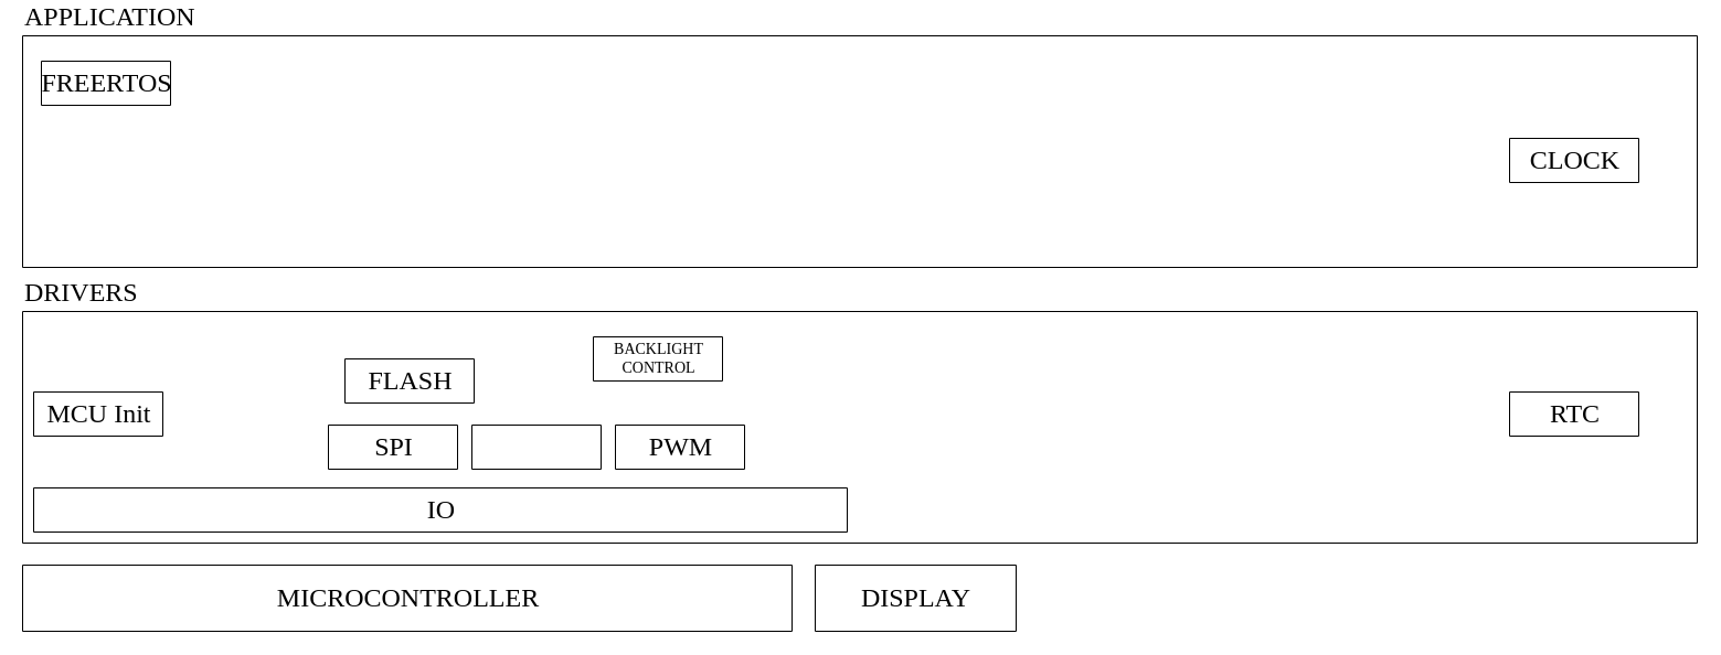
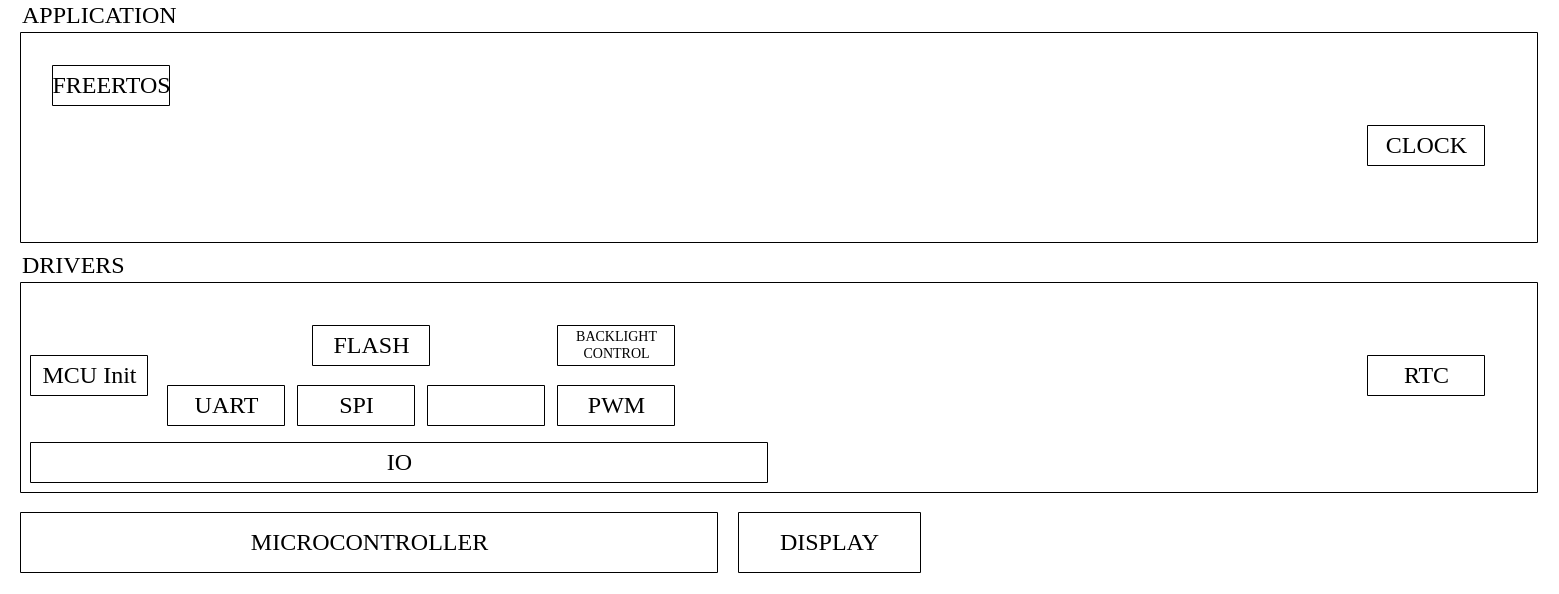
  <mxCell id="0" />
  <mxCell id="1" parent="0" />
  <mxCell id="2" value="&lt;font&gt;APPLICATION&lt;/font&gt;" style="verticalLabelPosition=top;verticalAlign=bottom;html=1;shape=mxgraph.basic.rect;fillColor2=none;strokeWidth=1;size=10;indent=5;strokeColor=default;fillStyle=auto;fillColor=none;labelPosition=center;align=left;fontSize=24;fontFamily=Times New Roman;" parent="1" vertex="1"><mxGeometry x="20" y="20" width="1517" height="210" as="geometry" /></mxCell>
  <mxCell id="3" value="&lt;font&gt;DRIVERS&lt;/font&gt;" style="verticalLabelPosition=top;verticalAlign=bottom;html=1;shape=mxgraph.basic.rect;fillColor2=none;strokeWidth=1;size=10;indent=5;strokeColor=default;fillStyle=auto;fillColor=none;align=left;labelPosition=center;fontSize=24;fontFamily=Times New Roman;" parent="1" vertex="1"><mxGeometry x="20" y="270" width="1517" height="210" as="geometry" /></mxCell>
  <mxCell id="4" value="&lt;font style=&quot;font-size: 24px;&quot;&gt;MICROCONTROLLER&lt;/font&gt;" style="verticalLabelPosition=middle;verticalAlign=middle;html=1;shape=mxgraph.basic.rect;fillColor2=none;strokeWidth=1;size=10;indent=5;strokeColor=default;fillStyle=auto;fillColor=none;align=center;labelPosition=center;fontFamily=Times New Roman;" parent="1" vertex="1"><mxGeometry x="20" y="500" width="697" height="60" as="geometry" /></mxCell>
  <mxCell id="5" value="&lt;font style=&quot;font-size: 24px;&quot;&gt;IO&lt;/font&gt;" style="verticalLabelPosition=middle;verticalAlign=middle;html=1;shape=mxgraph.basic.rect;fillColor2=none;strokeWidth=1;size=10;indent=5;strokeColor=default;fillStyle=auto;fillColor=none;align=center;labelPosition=center;fontFamily=Times New Roman;" parent="1" vertex="1"><mxGeometry x="30" y="430" width="737" height="40" as="geometry" /></mxCell>
  <mxCell id="6" value="&lt;font style=&quot;font-size: 24px;&quot;&gt;MCU Init&lt;/font&gt;" style="verticalLabelPosition=middle;verticalAlign=middle;html=1;shape=mxgraph.basic.rect;fillColor2=none;strokeWidth=1;size=10;indent=5;strokeColor=default;fillStyle=auto;fillColor=none;align=center;labelPosition=center;fontFamily=Times New Roman;" parent="1" vertex="1"><mxGeometry x="30" y="343" width="117" height="40" as="geometry" /></mxCell>
- <mxCell id="8" value="&lt;font&gt;&lt;span style=&quot;font-size: 24px;&quot;&gt;FREERTOS&lt;/span&gt;&lt;/font&gt;" style="verticalLabelPosition=middle;verticalAlign=middle;html=1;shape=mxgraph.basic.rect;fillColor2=none;strokeWidth=1;size=10;indent=5;strokeColor=default;fillStyle=auto;fillColor=none;align=center;labelPosition=center;fontFamily=Times New Roman;" parent="1" vertex="1"><mxGeometry x="37" y="43" width="117" height="40" as="geometry" /></mxCell>
+ <mxCell id="7" value="&lt;font&gt;&lt;span style=&quot;font-size: 24px;&quot;&gt;UART&lt;/span&gt;&lt;/font&gt;" style="verticalLabelPosition=middle;verticalAlign=middle;html=1;shape=mxgraph.basic.rect;fillColor2=none;strokeWidth=1;size=10;indent=5;strokeColor=default;fillStyle=auto;fillColor=none;align=center;labelPosition=center;fontFamily=Times New Roman;" parent="1" vertex="1"><mxGeometry x="167" y="373" width="117" height="40" as="geometry" /></mxCell>
+ <mxCell id="8" value="&lt;font&gt;&lt;span style=&quot;font-size: 24px;&quot;&gt;FREERTOS&lt;/span&gt;&lt;/font&gt;" style="verticalLabelPosition=middle;verticalAlign=middle;html=1;shape=mxgraph.basic.rect;fillColor2=none;strokeWidth=1;size=10;indent=5;strokeColor=default;fillStyle=auto;fillColor=none;align=center;labelPosition=center;fontFamily=Times New Roman;" parent="1" vertex="1"><mxGeometry x="52" y="53" width="117" height="40" as="geometry" /></mxCell>
  <mxCell id="9" value="&lt;font&gt;&lt;span style=&quot;font-size: 24px;&quot;&gt;SPI&lt;/span&gt;&lt;/font&gt;" style="verticalLabelPosition=middle;verticalAlign=middle;html=1;shape=mxgraph.basic.rect;fillColor2=none;strokeWidth=1;size=10;indent=5;strokeColor=default;fillStyle=auto;fillColor=none;align=center;labelPosition=center;fontFamily=Times New Roman;" parent="1" vertex="1"><mxGeometry x="297" y="373" width="117" height="40" as="geometry" /></mxCell>
  <mxCell id="10" value="&lt;font&gt;&lt;span style=&quot;font-size: 24px;&quot;&gt;PWM&lt;/span&gt;&lt;/font&gt;" style="verticalLabelPosition=middle;verticalAlign=middle;html=1;shape=mxgraph.basic.rect;fillColor2=none;strokeWidth=1;size=10;indent=5;strokeColor=default;fillStyle=auto;fillColor=none;align=center;labelPosition=center;fontFamily=Times New Roman;" parent="1" vertex="1"><mxGeometry x="557" y="373" width="117" height="40" as="geometry" /></mxCell>
- <mxCell id="11" value="&lt;font style=&quot;font-size: 14px;&quot;&gt;&lt;span style=&quot;font-size: 14px;&quot;&gt;BACKLIGHT&lt;br style=&quot;font-size: 14px;&quot;&gt;CONTROL&lt;/span&gt;&lt;/font&gt;" style="verticalLabelPosition=middle;verticalAlign=middle;html=1;shape=mxgraph.basic.rect;fillColor2=none;strokeWidth=1;size=10;indent=5;strokeColor=default;fillStyle=auto;fillColor=none;align=center;labelPosition=center;fontSize=14;fontFamily=Times New Roman;" parent="1" vertex="1"><mxGeometry x="537" y="293" width="117" height="40" as="geometry" /></mxCell>
+ <mxCell id="11" value="&lt;font style=&quot;font-size: 14px;&quot;&gt;&lt;span style=&quot;font-size: 14px;&quot;&gt;BACKLIGHT&lt;br style=&quot;font-size: 14px;&quot;&gt;CONTROL&lt;/span&gt;&lt;/font&gt;" style="verticalLabelPosition=middle;verticalAlign=middle;html=1;shape=mxgraph.basic.rect;fillColor2=none;strokeWidth=1;size=10;indent=5;strokeColor=default;fillStyle=auto;fillColor=none;align=center;labelPosition=center;fontSize=14;fontFamily=Times New Roman;" parent="1" vertex="1"><mxGeometry x="557" y="313" width="117" height="40" as="geometry" /></mxCell>
  <mxCell id="12" value="&lt;font&gt;&lt;span style=&quot;font-size: 24px;&quot;&gt;FLASH&lt;/span&gt;&lt;/font&gt;" style="verticalLabelPosition=middle;verticalAlign=middle;html=1;shape=mxgraph.basic.rect;fillColor2=none;strokeWidth=1;size=10;indent=5;strokeColor=default;fillStyle=auto;fillColor=none;align=center;labelPosition=center;fontFamily=Times New Roman;" parent="1" vertex="1"><mxGeometry x="312" y="313" width="117" height="40" as="geometry" /></mxCell>
  <mxCell id="13" value="" style="verticalLabelPosition=middle;verticalAlign=middle;html=1;shape=mxgraph.basic.rect;fillColor2=none;strokeWidth=1;size=10;indent=5;strokeColor=default;fillStyle=auto;fillColor=none;align=center;labelPosition=center;fontFamily=Times New Roman;" parent="1" vertex="1"><mxGeometry x="427" y="373" width="117" height="40" as="geometry" /></mxCell>
  <mxCell id="14" value="&lt;font&gt;&lt;span style=&quot;font-size: 24px;&quot;&gt;RTC&lt;/span&gt;&lt;/font&gt;" style="verticalLabelPosition=middle;verticalAlign=middle;html=1;shape=mxgraph.basic.rect;fillColor2=none;strokeWidth=1;size=10;indent=5;strokeColor=default;fillStyle=auto;fillColor=none;align=center;labelPosition=center;fontFamily=Times New Roman;" parent="1" vertex="1"><mxGeometry x="1367" y="343" width="117" height="40" as="geometry" /></mxCell>
  <mxCell id="15" value="&lt;font&gt;&lt;span style=&quot;font-size: 24px;&quot;&gt;CLOCK&lt;/span&gt;&lt;/font&gt;" style="verticalLabelPosition=middle;verticalAlign=middle;html=1;shape=mxgraph.basic.rect;fillColor2=none;strokeWidth=1;size=10;indent=5;strokeColor=default;fillStyle=auto;fillColor=none;align=center;labelPosition=center;fontFamily=Times New Roman;" parent="1" vertex="1"><mxGeometry x="1367" y="113" width="117" height="40" as="geometry" /></mxCell>
  <mxCell id="16" value="&lt;font&gt;&lt;span style=&quot;font-size: 24px;&quot;&gt;DISPLAY&lt;/span&gt;&lt;/font&gt;" style="verticalLabelPosition=middle;verticalAlign=middle;html=1;shape=mxgraph.basic.rect;fillColor2=none;strokeWidth=1;size=10;indent=5;strokeColor=default;fillStyle=auto;fillColor=none;align=center;labelPosition=center;fontFamily=Times New Roman;" parent="1" vertex="1"><mxGeometry x="738" y="500" width="182" height="60" as="geometry" /></mxCell>
